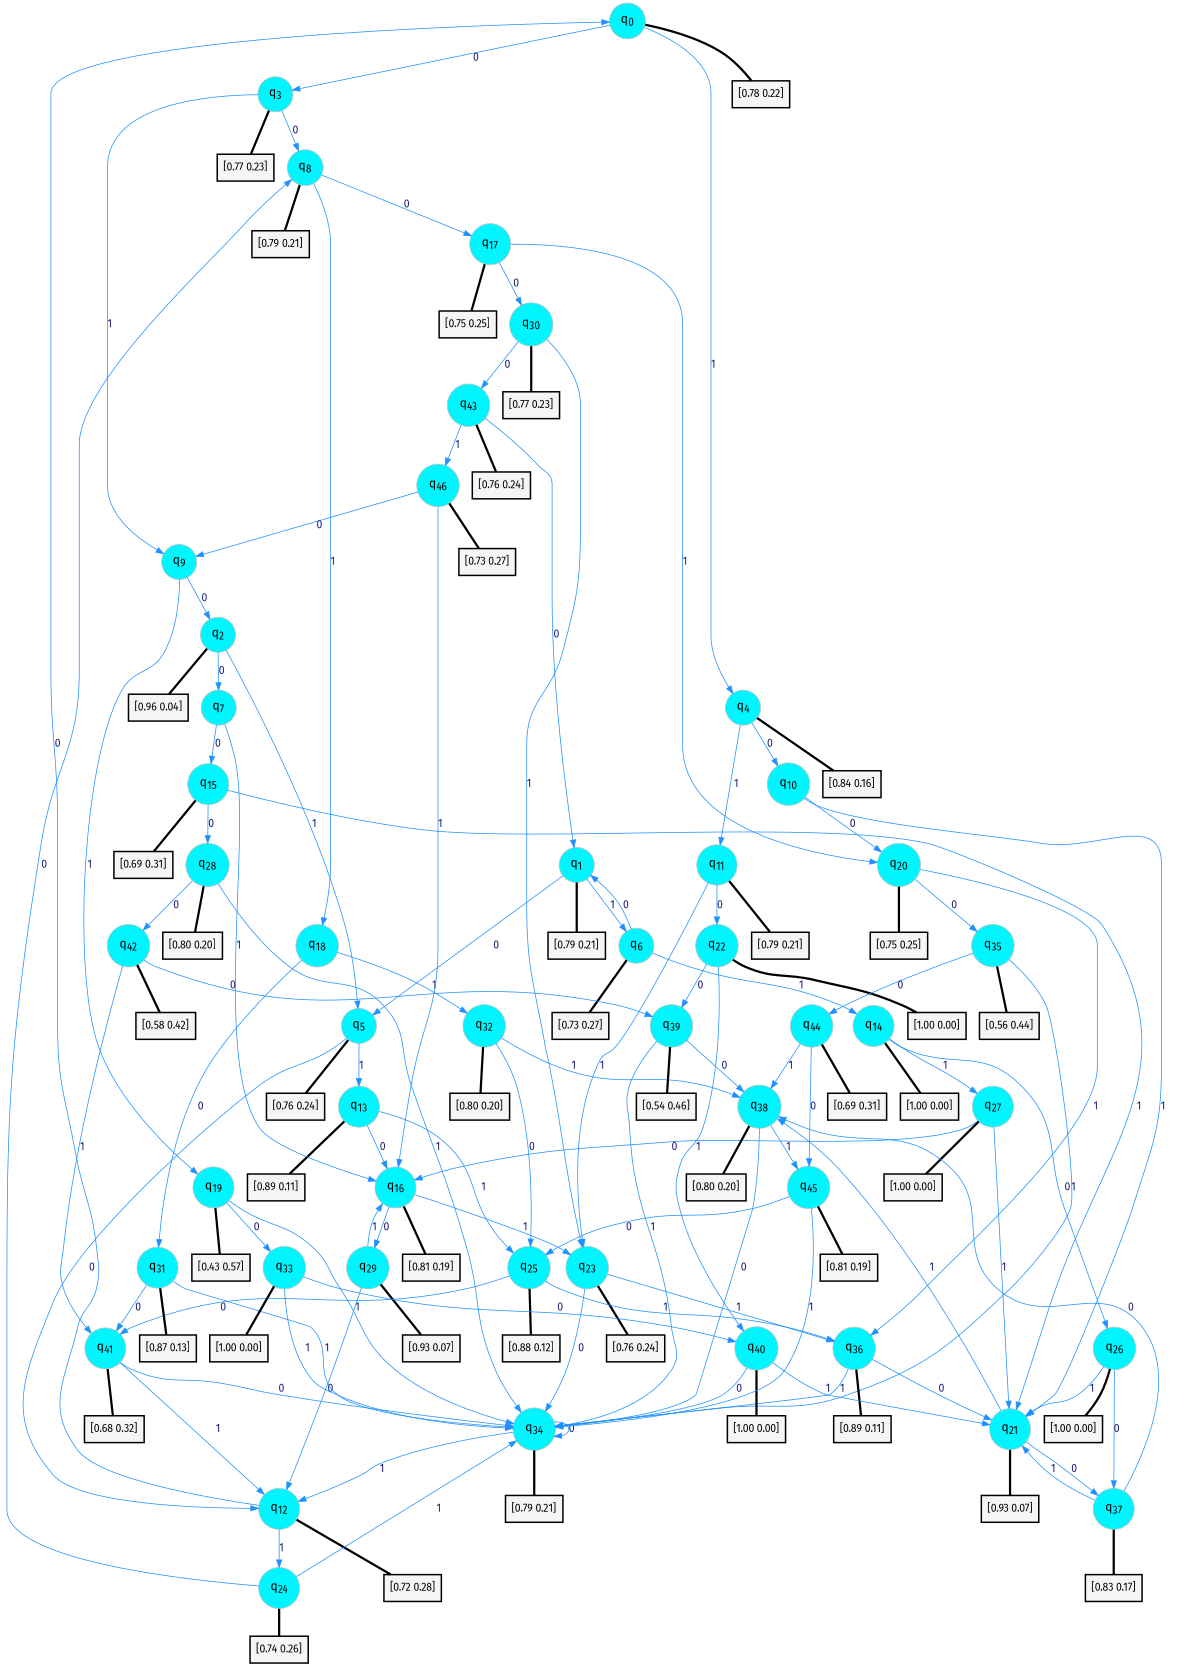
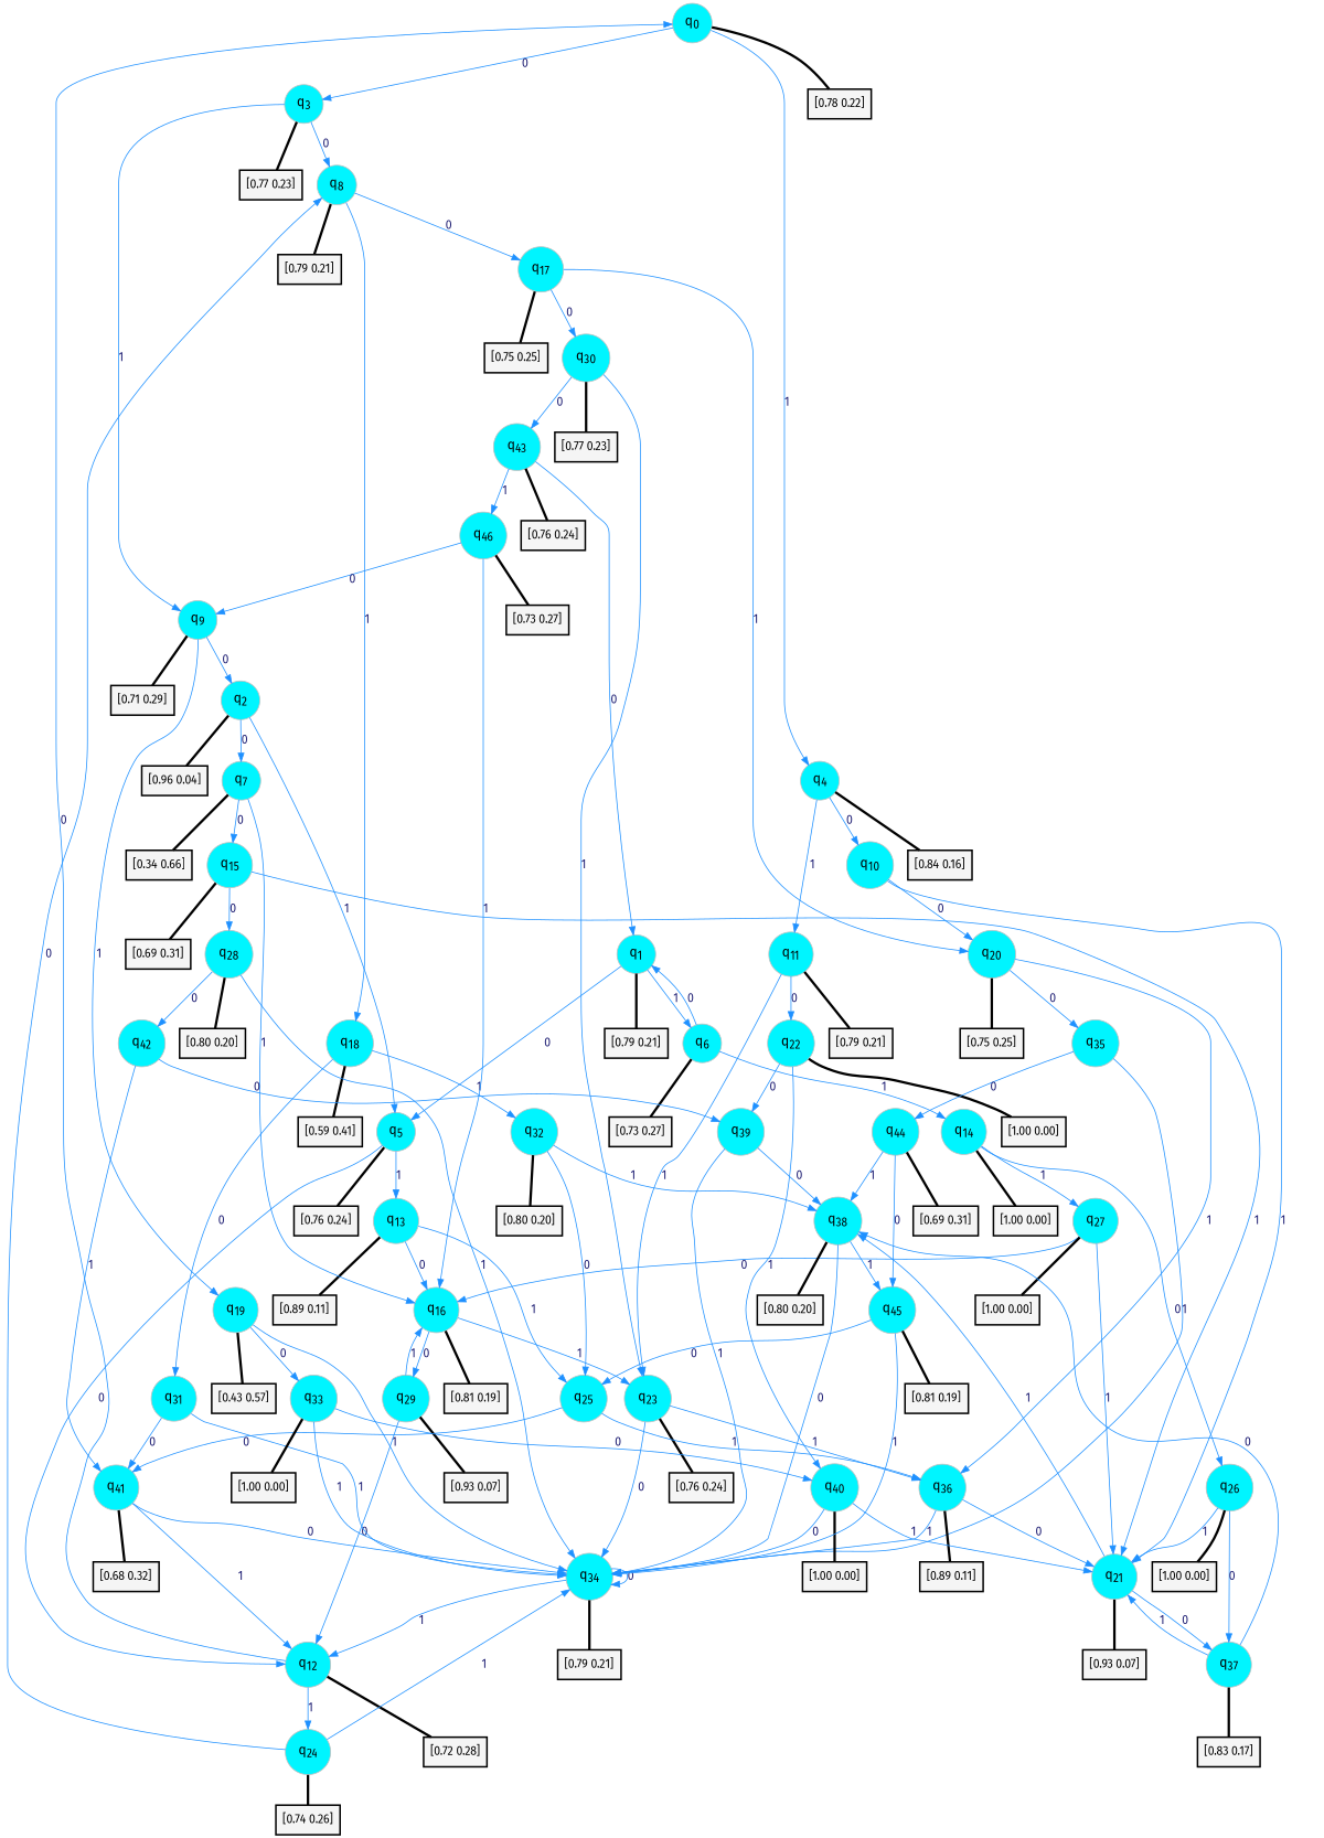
  digraph {
    fontname="Fira Sans"
    rankdir=TD
    node [color=gray fillcolor=turquoise1 fontcolor=black fontname="Fira Sans" fontsize=16 fontweight=bold shape=circle style=filled]
    edge [arrowsize=1 color=dodgerblue1 fontcolor=midnightblue fontname="Fira Sans" fontweight=bold penwidth=1 style=solid weight=20]
    n1 [label=<q<SUB>0</SUB>>]
    n2 [label=<q<SUB>3</SUB>>]
    n3 [label=<q<SUB>4</SUB>>]
    n4 [color=black fillcolor=whitesmoke fontsize=14 label="[0.78 0.22]" penwidth=2 shape=box]
    n5 [label=<q<SUB>8</SUB>>]
    n6 [label=<q<SUB>9</SUB>>]
    n7 [color=black fillcolor=whitesmoke fontsize=14 label="[0.77 0.23]" penwidth=2 shape=box]
    n8 [label=<q<SUB>10</SUB>>]
    n9 [label=<q<SUB>11</SUB>>]
    n10 [color=black fillcolor=whitesmoke fontsize=14 label="[0.84 0.16]" penwidth=2 shape=box]
    n11 [label=<q<SUB>1</SUB>>]
    n12 [label=<q<SUB>5</SUB>>]
    n13 [label=<q<SUB>6</SUB>>]
    n14 [color=black fillcolor=whitesmoke fontsize=14 label="[0.79 0.21]" penwidth=2 shape=box]
    n15 [label=<q<SUB>12</SUB>>]
    n16 [label=<q<SUB>13</SUB>>]
    n17 [color=black fillcolor=whitesmoke fontsize=14 label="[0.76 0.24]" penwidth=2 shape=box]
    n18 [label=<q<SUB>14</SUB>>]
    n19 [color=black fillcolor=whitesmoke fontsize=14 label="[0.73 0.27]" penwidth=2 shape=box]
    n20 [label=<q<SUB>2</SUB>>]
    n21 [label=<q<SUB>7</SUB>>]
    n22 [color=black fillcolor=whitesmoke fontsize=14 label="[0.96 0.04]" penwidth=2 shape=box]
    n23 [label=<q<SUB>15</SUB>>]
    n24 [label=<q<SUB>16</SUB>>]
+   n25 [color=black fillcolor=whitesmoke fontsize=14 label="[0.34 0.66]" penwidth=2 shape=box]
    n26 [label=<q<SUB>17</SUB>>]
    n27 [label=<q<SUB>18</SUB>>]
    n28 [color=black fillcolor=whitesmoke fontsize=14 label="[0.79 0.21]" penwidth=2 shape=box]
    n29 [label=<q<SUB>19</SUB>>]
+   n30 [color=black fillcolor=whitesmoke fontsize=14 label="[0.71 0.29]" penwidth=2 shape=box]
    n31 [label=<q<SUB>20</SUB>>]
    n32 [label=<q<SUB>21</SUB>>]
    n33 [label=<q<SUB>22</SUB>>]
    n34 [label=<q<SUB>23</SUB>>]
    n35 [color=black fillcolor=whitesmoke fontsize=14 label="[0.79 0.21]" penwidth=2 shape=box]
    n36 [label=<q<SUB>24</SUB>>]
    n37 [color=black fillcolor=whitesmoke fontsize=14 label="[0.72 0.28]" penwidth=2 shape=box]
    n38 [label=<q<SUB>25</SUB>>]
    n39 [color=black fillcolor=whitesmoke fontsize=14 label="[0.89 0.11]" penwidth=2 shape=box]
    n40 [label=<q<SUB>26</SUB>>]
    n41 [label=<q<SUB>27</SUB>>]
    n42 [color=black fillcolor=whitesmoke fontsize=14 label="[1.00 0.00]" penwidth=2 shape=box]
    n43 [label=<q<SUB>28</SUB>>]
    n44 [color=black fillcolor=whitesmoke fontsize=14 label="[0.69 0.31]" penwidth=2 shape=box]
    n45 [label=<q<SUB>29</SUB>>]
    n46 [color=black fillcolor=whitesmoke fontsize=14 label="[0.81 0.19]" penwidth=2 shape=box]
    n47 [label=<q<SUB>30</SUB>>]
    n48 [color=black fillcolor=whitesmoke fontsize=14 label="[0.75 0.25]" penwidth=2 shape=box]
    n49 [label=<q<SUB>31</SUB>>]
    n50 [label=<q<SUB>32</SUB>>]
+   n51 [color=black fillcolor=whitesmoke fontsize=14 label="[0.59 0.41]" penwidth=2 shape=box]
    n52 [label=<q<SUB>33</SUB>>]
    n53 [label=<q<SUB>34</SUB>>]
    n54 [color=black fillcolor=whitesmoke fontsize=14 label="[0.43 0.57]" penwidth=2 shape=box]
    n55 [label=<q<SUB>35</SUB>>]
    n56 [label=<q<SUB>36</SUB>>]
    n57 [color=black fillcolor=whitesmoke fontsize=14 label="[0.75 0.25]" penwidth=2 shape=box]
    n58 [label=<q<SUB>37</SUB>>]
    n59 [label=<q<SUB>38</SUB>>]
    n60 [color=black fillcolor=whitesmoke fontsize=14 label="[0.93 0.07]" penwidth=2 shape=box]
    n61 [label=<q<SUB>39</SUB>>]
    n62 [label=<q<SUB>40</SUB>>]
    n63 [color=black fillcolor=whitesmoke fontsize=14 label="[1.00 0.00]" penwidth=2 shape=box]
    n64 [color=black fillcolor=whitesmoke fontsize=14 label="[0.76 0.24]" penwidth=2 shape=box]
    n65 [color=black fillcolor=whitesmoke fontsize=14 label="[0.74 0.26]" penwidth=2 shape=box]
    n66 [label=<q<SUB>41</SUB>>]
-   n67 [color=black fillcolor=whitesmoke fontsize=14 label="[0.88 0.12]" penwidth=2 shape=box]
    n68 [color=black fillcolor=whitesmoke fontsize=14 label="[1.00 0.00]" penwidth=2 shape=box]
    n69 [color=black fillcolor=whitesmoke fontsize=14 label="[1.00 0.00]" penwidth=2 shape=box]
    n70 [label=<q<SUB>42</SUB>>]
    n71 [color=black fillcolor=whitesmoke fontsize=14 label="[0.80 0.20]" penwidth=2 shape=box]
    n72 [color=black fillcolor=whitesmoke fontsize=14 label="[0.93 0.07]" penwidth=2 shape=box]
    n73 [label=<q<SUB>43</SUB>>]
    n74 [color=black fillcolor=whitesmoke fontsize=14 label="[0.77 0.23]" penwidth=2 shape=box]
-   n75 [color=black fillcolor=whitesmoke fontsize=14 label="[0.87 0.13]" penwidth=2 shape=box]
    n76 [color=black fillcolor=whitesmoke fontsize=14 label="[0.80 0.20]" penwidth=2 shape=box]
    n77 [color=black fillcolor=whitesmoke fontsize=14 label="[1.00 0.00]" penwidth=2 shape=box]
    n78 [color=black fillcolor=whitesmoke fontsize=14 label="[0.79 0.21]" penwidth=2 shape=box]
    n79 [label=<q<SUB>44</SUB>>]
-   n80 [color=black fillcolor=whitesmoke fontsize=14 label="[0.56 0.44]" penwidth=2 shape=box]
    n81 [color=black fillcolor=whitesmoke fontsize=14 label="[0.89 0.11]" penwidth=2 shape=box]
    n82 [color=black fillcolor=whitesmoke fontsize=14 label="[0.83 0.17]" penwidth=2 shape=box]
    n83 [label=<q<SUB>45</SUB>>]
    n84 [color=black fillcolor=whitesmoke fontsize=14 label="[0.80 0.20]" penwidth=2 shape=box]
-   n85 [color=black fillcolor=whitesmoke fontsize=14 label="[0.54 0.46]" penwidth=2 shape=box]
    n86 [color=black fillcolor=whitesmoke fontsize=14 label="[1.00 0.00]" penwidth=2 shape=box]
    n87 [color=black fillcolor=whitesmoke fontsize=14 label="[0.68 0.32]" penwidth=2 shape=box]
-   n88 [color=black fillcolor=whitesmoke fontsize=14 label="[0.58 0.42]" penwidth=2 shape=box]
    n89 [label=<q<SUB>46</SUB>>]
    n90 [color=black fillcolor=whitesmoke fontsize=14 label="[0.76 0.24]" penwidth=2 shape=box]
    n91 [color=black fillcolor=whitesmoke fontsize=14 label="[0.69 0.31]" penwidth=2 shape=box]
    n92 [color=black fillcolor=whitesmoke fontsize=14 label="[0.81 0.19]" penwidth=2 shape=box]
    n93 [color=black fillcolor=whitesmoke fontsize=14 label="[0.73 0.27]" penwidth=2 shape=box]
    n1 -> n2 [label=0]
    n1 -> n3 [label=1]
    n1 -> n4 [arrowhead=none color=black penwidth=3]
    n2 -> n5 [label=0]
    n2 -> n6 [label=1]
    n2 -> n7 [arrowhead=none color=black penwidth=3]
    n3 -> n8 [label=0]
    n3 -> n9 [label=1]
    n3 -> n10 [arrowhead=none color=black penwidth=3]
    n5 -> n26 [label=0]
    n5 -> n27 [label=1]
    n5 -> n28 [arrowhead=none color=black penwidth=3]
    n6 -> n20 [label=0]
    n6 -> n29 [label=1]
+   n6 -> n30 [arrowhead=none color=black penwidth=3]
    n8 -> n31 [label=0]
    n8 -> n32 [label=1]
    n9 -> n33 [label=0]
    n9 -> n34 [label=1]
    n9 -> n35 [arrowhead=none color=black penwidth=3]
    n11 -> n12 [label=0]
    n11 -> n13 [label=1]
    n11 -> n14 [arrowhead=none color=black penwidth=3]
    n12 -> n15 [label=0]
    n12 -> n16 [label=1]
    n12 -> n17 [arrowhead=none color=black penwidth=3]
    n13 -> n11 [label=0]
    n13 -> n18 [label=1]
    n13 -> n19 [arrowhead=none color=black penwidth=3]
    n15 -> n1 [label=0]
    n15 -> n36 [label=1]
    n15 -> n37 [arrowhead=none color=black penwidth=3]
    n16 -> n24 [label=0]
    n16 -> n38 [label=1]
    n16 -> n39 [arrowhead=none color=black penwidth=3]
    n18 -> n40 [label=0]
    n18 -> n41 [label=1]
    n18 -> n42 [arrowhead=none color=black penwidth=3]
    n20 -> n12 [label=1]
    n20 -> n21 [label=0]
    n20 -> n22 [arrowhead=none color=black penwidth=3]
    n21 -> n23 [label=0]
    n21 -> n24 [label=1]
+   n21 -> n25 [arrowhead=none color=black penwidth=3]
    n23 -> n32 [label=1]
    n23 -> n43 [label=0]
    n23 -> n44 [arrowhead=none color=black penwidth=3]
    n24 -> n34 [label=1]
    n24 -> n45 [label=0]
    n24 -> n46 [arrowhead=none color=black penwidth=3]
    n26 -> n31 [label=1]
    n26 -> n47 [label=0]
    n26 -> n48 [arrowhead=none color=black penwidth=3]
    n27 -> n49 [label=0]
    n27 -> n50 [label=1]
+   n27 -> n51 [arrowhead=none color=black penwidth=3]
    n29 -> n52 [label=0]
    n29 -> n53 [label=1]
    n29 -> n54 [arrowhead=none color=black penwidth=3]
    n31 -> n55 [label=0]
    n31 -> n56 [label=1]
    n31 -> n57 [arrowhead=none color=black penwidth=3]
    n32 -> n58 [label=0]
    n32 -> n59 [label=1]
    n32 -> n60 [arrowhead=none color=black penwidth=3]
    n33 -> n61 [label=0]
    n33 -> n62 [label=1]
    n33 -> n63 [arrowhead=none color=black penwidth=3]
    n34 -> n53 [label=0]
    n34 -> n56 [label=1]
    n34 -> n64 [arrowhead=none color=black penwidth=3]
    n36 -> n5 [label=0]
    n36 -> n53 [label=1]
    n36 -> n65 [arrowhead=none color=black penwidth=3]
    n38 -> n56 [label=1]
    n38 -> n66 [label=0]
-   n38 -> n67 [arrowhead=none color=black penwidth=3]
    n40 -> n32 [label=1]
    n40 -> n58 [label=0]
    n40 -> n68 [arrowhead=none color=black penwidth=3]
    n41 -> n24 [label=0]
    n41 -> n32 [label=1]
    n41 -> n69 [arrowhead=none color=black penwidth=3]
    n43 -> n53 [label=1]
    n43 -> n70 [label=0]
    n43 -> n71 [arrowhead=none color=black penwidth=3]
    n45 -> n15 [label=0]
    n45 -> n24 [label=1]
    n45 -> n72 [arrowhead=none color=black penwidth=3]
    n47 -> n34 [label=1]
    n47 -> n73 [label=0]
    n47 -> n74 [arrowhead=none color=black penwidth=3]
    n49 -> n53 [label=1]
    n49 -> n66 [label=0]
-   n49 -> n75 [arrowhead=none color=black penwidth=3]
    n50 -> n38 [label=0]
    n50 -> n59 [label=1]
    n50 -> n76 [arrowhead=none color=black penwidth=3]
    n52 -> n53 [label=1]
    n52 -> n62 [label=0]
    n52 -> n77 [arrowhead=none color=black penwidth=3]
    n53 -> n15 [label=1]
    n53 -> n53 [label=0]
    n53 -> n78 [arrowhead=none color=black penwidth=3]
    n55 -> n53 [label=1]
    n55 -> n79 [label=0]
-   n55 -> n80 [arrowhead=none color=black penwidth=3]
    n56 -> n32 [label=0]
    n56 -> n53 [label=1]
    n56 -> n81 [arrowhead=none color=black penwidth=3]
    n58 -> n32 [label=1]
    n58 -> n59 [label=0]
    n58 -> n82 [arrowhead=none color=black penwidth=3]
    n59 -> n53 [label=0]
    n59 -> n83 [label=1]
    n59 -> n84 [arrowhead=none color=black penwidth=3]
    n61 -> n53 [label=1]
    n61 -> n59 [label=0]
-   n61 -> n85 [arrowhead=none color=black penwidth=3]
    n62 -> n32 [label=1]
    n62 -> n53 [label=0]
    n62 -> n86 [arrowhead=none color=black penwidth=3]
    n66 -> n15 [label=1]
    n66 -> n53 [label=0]
    n66 -> n87 [arrowhead=none color=black penwidth=3]
    n70 -> n61 [label=0]
    n70 -> n66 [label=1]
-   n70 -> n88 [arrowhead=none color=black penwidth=3]
    n73 -> n11 [label=0]
    n73 -> n89 [label=1]
    n73 -> n90 [arrowhead=none color=black penwidth=3]
    n79 -> n59 [label=1]
    n79 -> n83 [label=0]
    n79 -> n91 [arrowhead=none color=black penwidth=3]
    n83 -> n38 [label=0]
    n83 -> n53 [label=1]
    n83 -> n92 [arrowhead=none color=black penwidth=3]
    n89 -> n6 [label=0]
    n89 -> n24 [label=1]
    n89 -> n93 [arrowhead=none color=black penwidth=3]
  }
